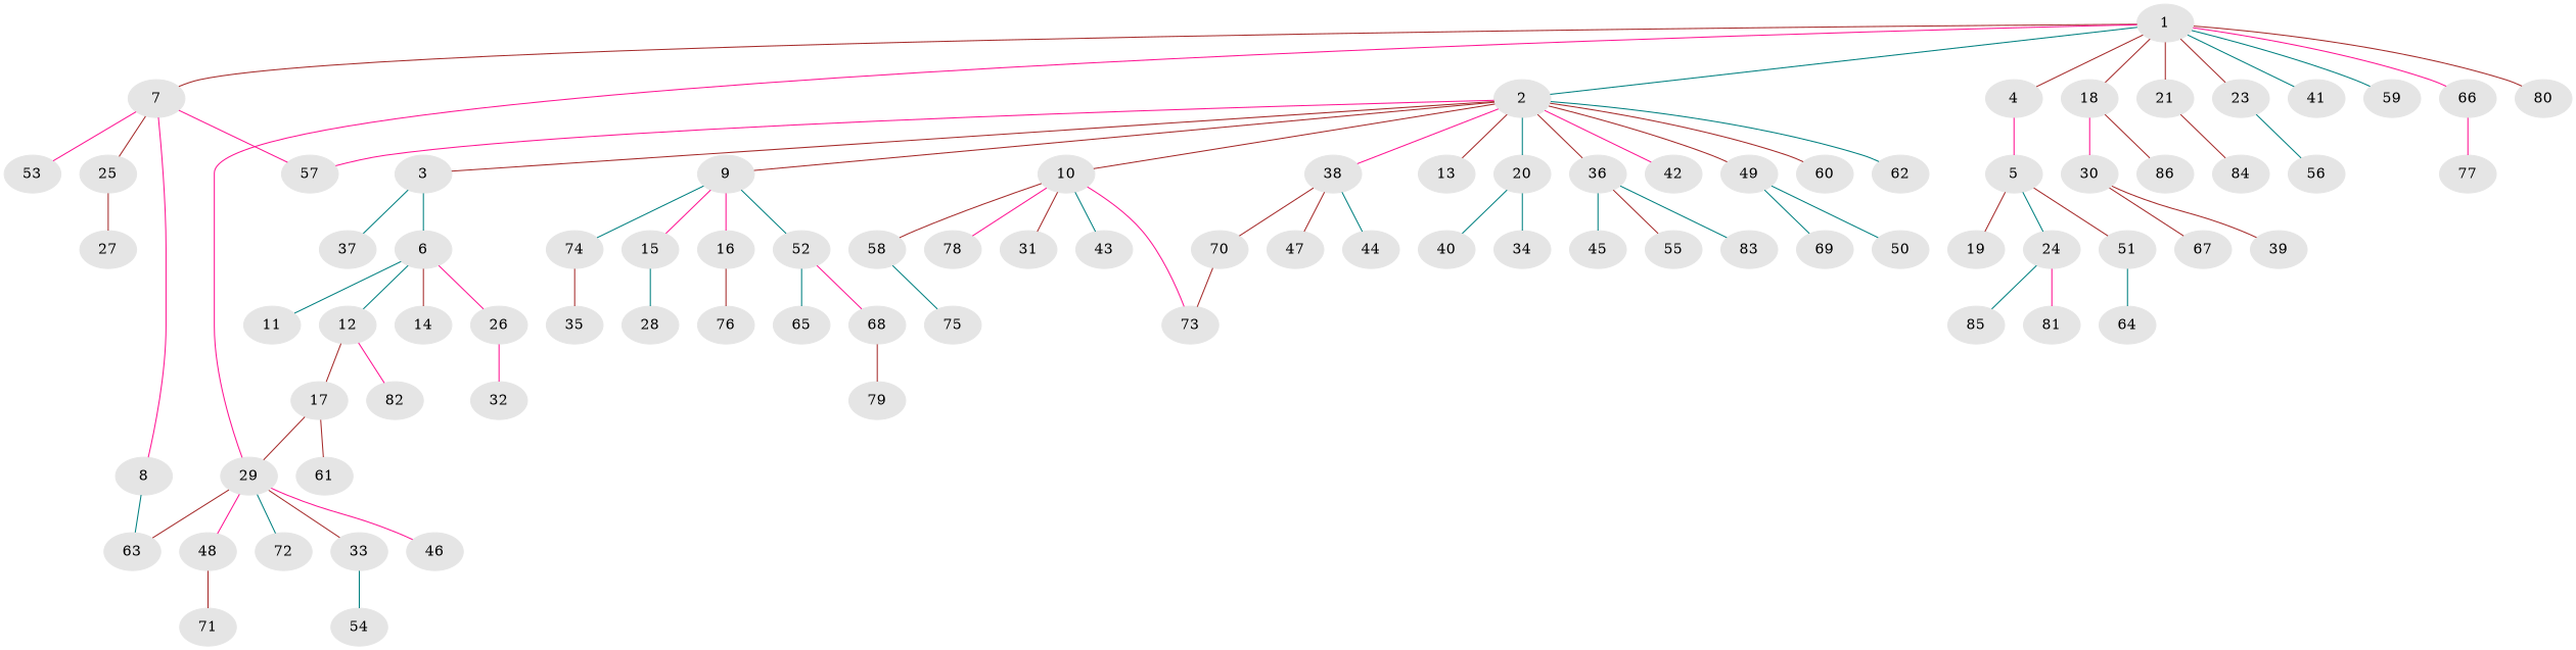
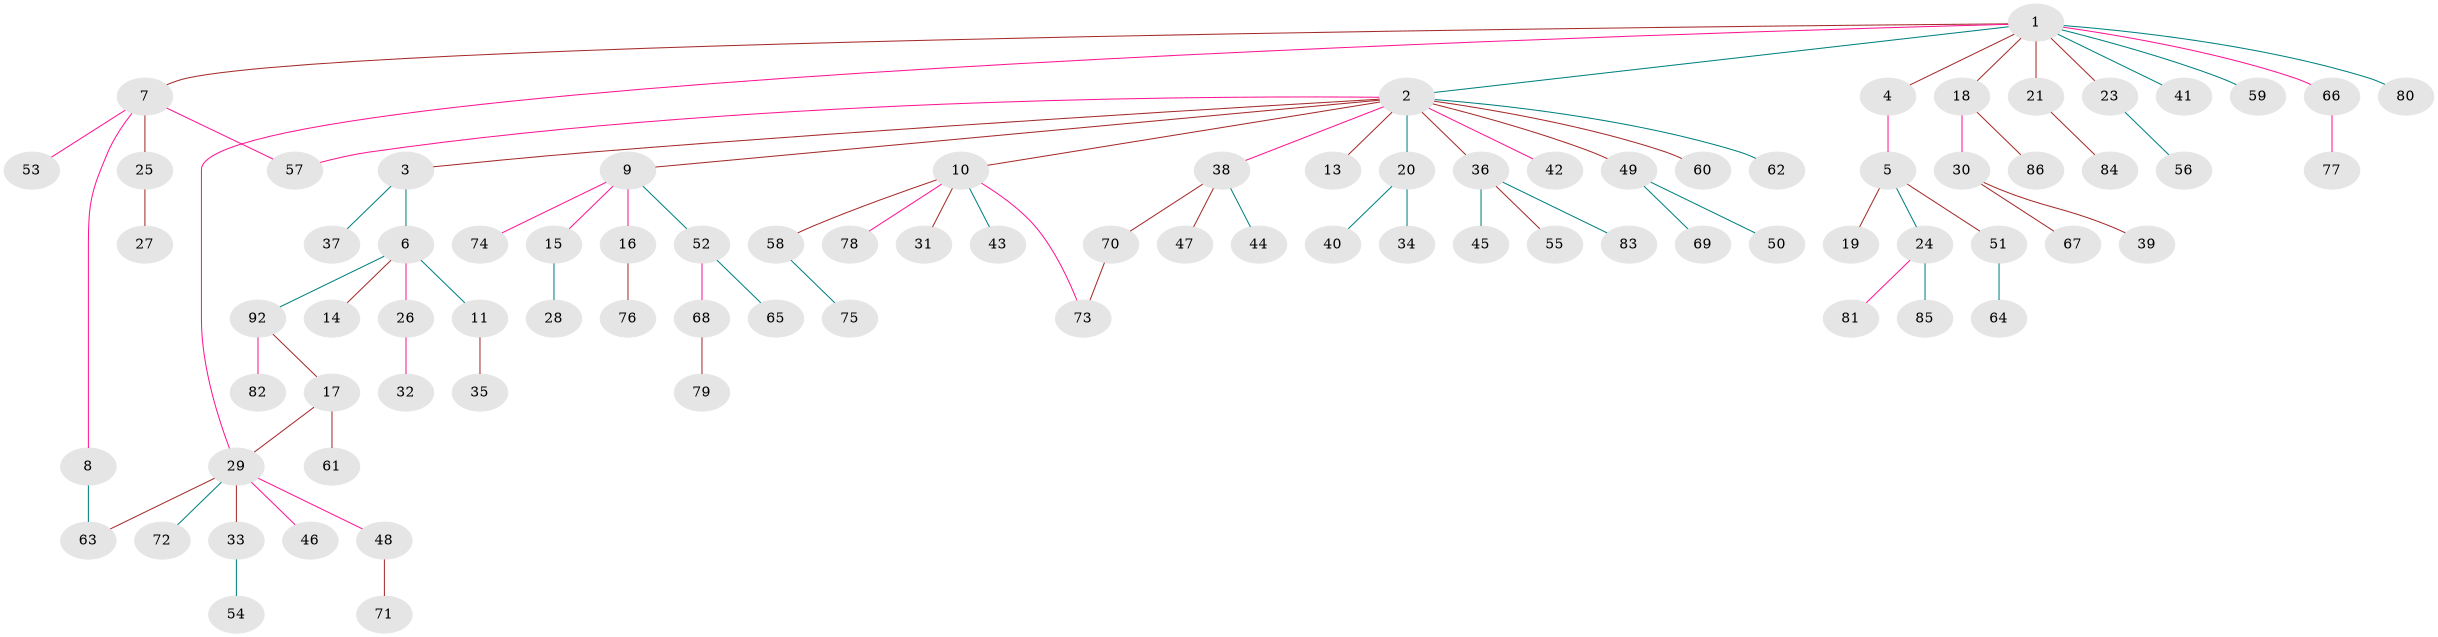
  graph {
    node [color=gray90 style=filled]
    edge [color=brown]
    1
    2
    4
    7
    18
    21
    23
    29
    41
    59
    66
    80
    3
    9
    10
    13
    20
    36
    38
    42
    49
    57
    60
    62
    5
    8
    25
    53
    30
    86
    84
    56
    63
    33
    46
    48
    72
    77
    6
    37
    15
    16
    52
    74
    31
    43
    58
    73
    78
    34
    40
    45
    55
    83
    44
    47
    70
    50
    69
    11
-   12
+   12 [label=92]
    14
    26
    19
    24
    51
    81
    85
    64
    35
    17
    82
    32
    27
    28
    76
    65
    68
    75
    61
    39
    67
    54
    71
    79
    1 -- 2 [color=teal]
    1 -- 4
    1 -- 7
    1 -- 18
    1 -- 21
    1 -- 23
    1 -- 29 [color=deeppink]
    1 -- 41 [color=teal]
    1 -- 59 [color=teal]
    1 -- 66 [color=deeppink]
-   1 -- 80
+   1 -- 80 [color=teal]
    2 -- 3
    2 -- 9
    2 -- 10
    2 -- 13
    2 -- 20 [color=teal]
    2 -- 36
    2 -- 38 [color=deeppink]
    2 -- 42 [color=deeppink]
    2 -- 49
    2 -- 57 [color=deeppink]
    2 -- 60
    2 -- 62 [color=teal]
    4 -- 5 [color=deeppink]
    7 -- 57 [color=deeppink]
    7 -- 8 [color=deeppink]
    7 -- 25
    7 -- 53 [color=deeppink]
    18 -- 30 [color=deeppink]
    18 -- 86
    21 -- 84
    23 -- 56 [color=teal]
    29 -- 63
    29 -- 33
    29 -- 46 [color=deeppink]
    29 -- 48 [color=deeppink]
    29 -- 72 [color=teal]
    66 -- 77 [color=deeppink]
    3 -- 6 [color=teal]
    3 -- 37 [color=teal]
    9 -- 15 [color=deeppink]
    9 -- 16 [color=deeppink]
    9 -- 52 [color=teal]
-   9 -- 74 [color=teal]
+   9 -- 74 [color=deeppink]
    10 -- 31
    10 -- 43 [color=teal]
    10 -- 58
    10 -- 73 [color=deeppink]
    10 -- 78 [color=deeppink]
    20 -- 34 [color=teal]
    20 -- 40 [color=teal]
    36 -- 45 [color=teal]
    36 -- 55
    36 -- 83 [color=teal]
    38 -- 44 [color=teal]
    38 -- 47
    38 -- 70
    49 -- 50 [color=teal]
    49 -- 69 [color=teal]
    5 -- 19
    5 -- 24 [color=teal]
    5 -- 51
    8 -- 63 [color=teal]
    25 -- 27
    30 -- 39
    30 -- 67
    33 -- 54 [color=teal]
    48 -- 71
    6 -- 11 [color=teal]
    6 -- 12 [color=teal]
    6 -- 14
    6 -- 26 [color=deeppink]
    15 -- 28 [color=teal]
    16 -- 76
    52 -- 65 [color=teal]
    52 -- 68 [color=deeppink]
    58 -- 75 [color=teal]
    70 -- 73
-   74 -- 35
+   11 -- 35
    12 -- 17
    12 -- 82 [color=deeppink]
    26 -- 32 [color=deeppink]
    24 -- 81 [color=deeppink]
    24 -- 85 [color=teal]
    51 -- 64 [color=teal]
    17 -- 29
    17 -- 61
    68 -- 79
  }
